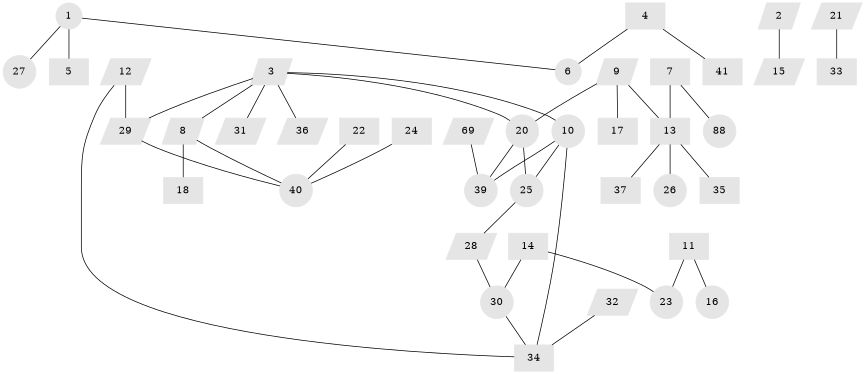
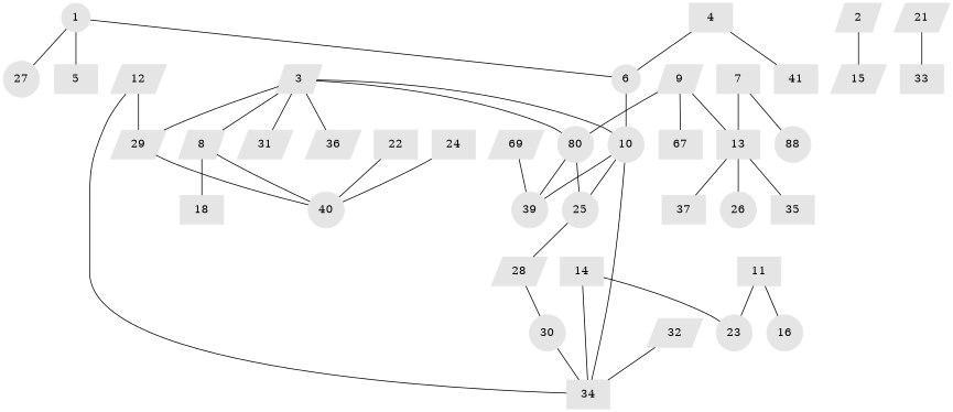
  graph {
    node [color=gray90 shape=box style=filled]
    edge [weight=1.0]
    1 [shape=circle]
    5
    6 [shape=circle]
    27 [shape=circle]
    10 [shape=circle]
    2 [shape=parallelogram]
    15 [shape=parallelogram]
    25 [shape=circle]
    28 [shape=parallelogram]
    3 [shape=parallelogram]
    8 [shape=parallelogram]
-   20 [shape=circle]
+   20 [shape=circle label=80]
    29 [shape=parallelogram]
    31 [shape=parallelogram]
    36 [shape=parallelogram]
    18
    40 [shape=circle]
    39 [shape=circle]
    4
    41
    34
    7
    13
    n24 [label=88 shape=circle]
    26 [shape=circle]
    35
    37
    9 [shape=parallelogram]
-   17
+   17 [label=67]
    16 [shape=circle]
    11
    23 [shape=circle]
    12 [shape=parallelogram]
    14
    n35 [label=69 shape=parallelogram]
    21 [shape=parallelogram]
    33
    22
    24
    30 [shape=circle]
    32 [shape=parallelogram]
    1 -- 5
    1 -- 6
    1 -- 27
+   6 -- 10
    10 -- 25
    10 -- 39
    10 -- 34
    2 -- 15
    25 -- 28
    28 -- 30
    3 -- 10
    3 -- 8
    3 -- 20
    3 -- 29
    3 -- 31
    3 -- 36
    8 -- 18
    8 -- 40
    20 -- 25
    20 -- 39
    29 -- 40
    4 -- 6
    4 -- 41
    7 -- 13
    7 -- n24
    13 -- 26
    13 -- 35
    13 -- 37
    9 -- 20
    9 -- 13
    9 -- 17
    11 -- 16
    11 -- 23
    12 -- 29
    12 -- 34
-   14 -- 30
+   14 -- 34
    14 -- 23
    n35 -- 39
    21 -- 33
    22 -- 40
    24 -- 40
    30 -- 34
    32 -- 34
  }
